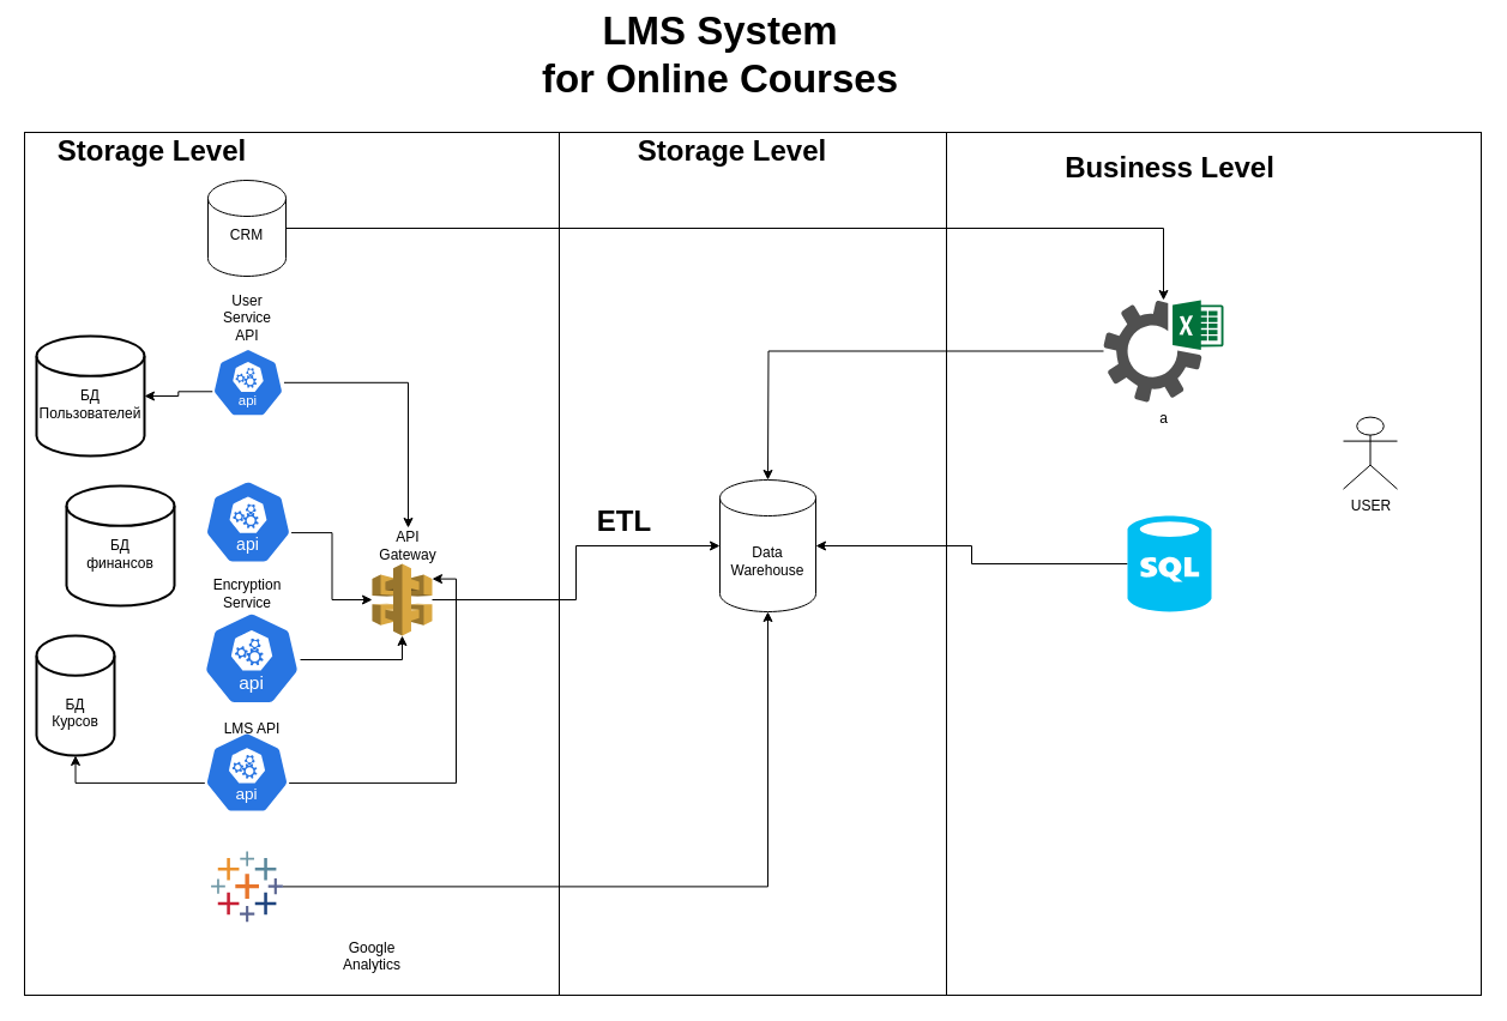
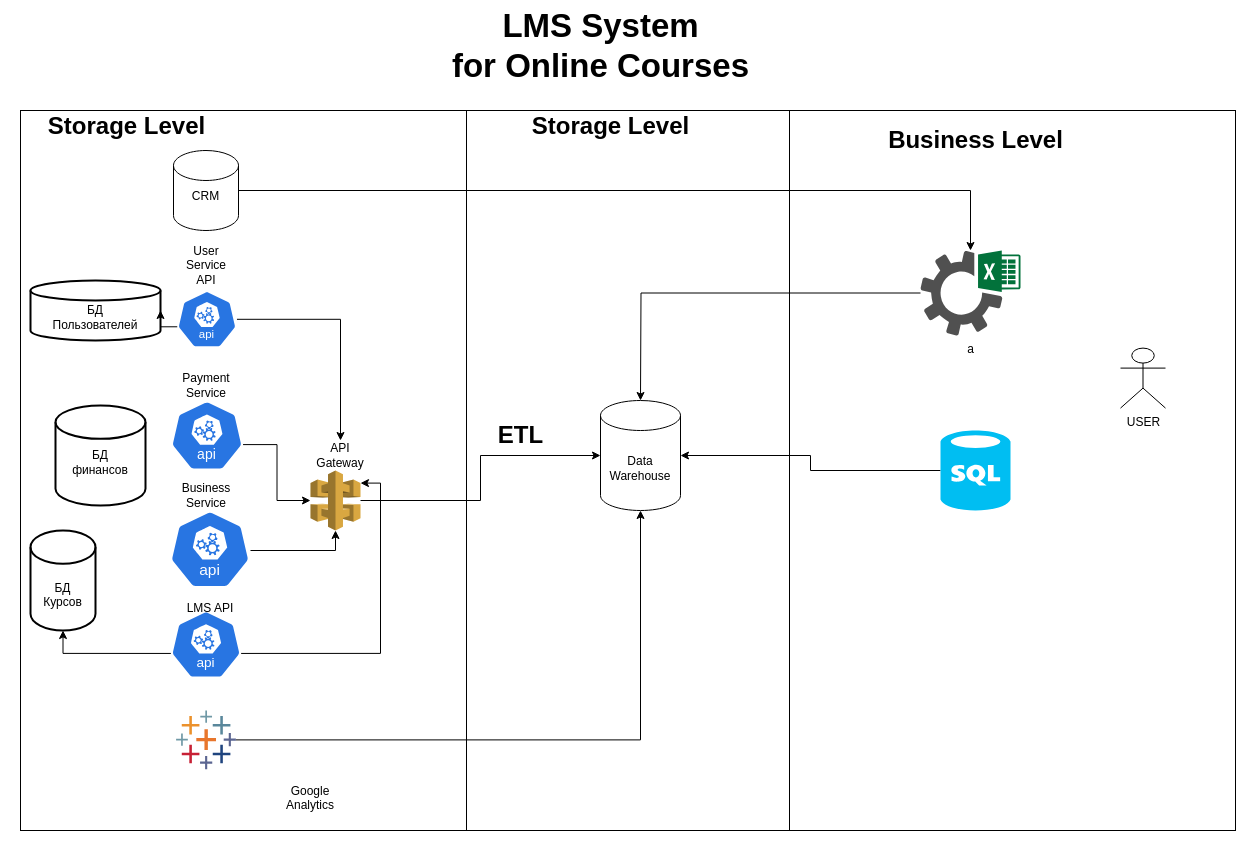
  <mxCell id="0" />
  <mxCell id="1" parent="0" />
  <mxCell id="2" value="" style="shape=process;whiteSpace=wrap;html=1;backgroundOutline=1;size=0.367;" vertex="1" parent="1"><mxGeometry x="20" y="110" width="1215" height="720" as="geometry" /></mxCell>
  <mxCell id="3" value="Data&lt;br&gt;Warehouse" style="shape=cylinder3;whiteSpace=wrap;html=1;boundedLbl=1;backgroundOutline=1;size=15;" vertex="1" parent="1"><mxGeometry x="600" y="400" width="80" height="110" as="geometry" /></mxCell>
  <mxCell id="4" style="edgeStyle=orthogonalEdgeStyle;rounded=0;orthogonalLoop=1;jettySize=auto;html=1;exitX=0;exitY=0.5;exitDx=0;exitDy=0;exitPerimeter=0;" edge="1" parent="1" source="5" target="3"><mxGeometry relative="1" as="geometry" /></mxCell>
  <mxCell id="5" value="" style="verticalLabelPosition=bottom;html=1;verticalAlign=top;align=center;strokeColor=none;fillColor=#00BEF2;shape=mxgraph.azure.sql_database;" vertex="1" parent="1"><mxGeometry x="940" y="430" width="70" height="80" as="geometry" /></mxCell>
  <mxCell id="6" value="" style="outlineConnect=0;dashed=0;verticalLabelPosition=bottom;verticalAlign=top;align=center;html=1;shape=mxgraph.aws3.api_gateway;fillColor=#D9A741;gradientColor=none;" vertex="1" parent="1"><mxGeometry x="310" y="470" width="50" height="60" as="geometry" /></mxCell>
  <mxCell id="7" value="" style="aspect=fixed;sketch=0;html=1;dashed=0;whitespace=wrap;fillColor=#2875E2;strokeColor=#ffffff;points=[[0.005,0.63,0],[0.1,0.2,0],[0.9,0.2,0],[0.5,0,0],[0.995,0.63,0],[0.72,0.99,0],[0.5,1,0],[0.28,0.99,0]];shape=mxgraph.kubernetes.icon2;kubernetesLabel=1;prIcon=api" vertex="1" parent="1"><mxGeometry x="176.46" y="290" width="60" height="57.6" as="geometry" /></mxCell>
  <mxCell id="8" style="edgeStyle=orthogonalEdgeStyle;rounded=0;orthogonalLoop=1;jettySize=auto;html=1;exitX=0.995;exitY=0.63;exitDx=0;exitDy=0;exitPerimeter=0;" edge="1" parent="1" source="9" target="6"><mxGeometry relative="1" as="geometry" /></mxCell>
  <mxCell id="9" value="" style="aspect=fixed;sketch=0;html=1;dashed=0;whitespace=wrap;fillColor=#2875E2;strokeColor=#ffffff;points=[[0.005,0.63,0],[0.1,0.2,0],[0.9,0.2,0],[0.5,0,0],[0.995,0.63,0],[0.72,0.99,0],[0.5,1,0],[0.28,0.99,0]];shape=mxgraph.kubernetes.icon2;kubernetesLabel=1;prIcon=api" vertex="1" parent="1"><mxGeometry x="170" y="400" width="72.92" height="70" as="geometry" /></mxCell>
  <mxCell id="10" value="" style="aspect=fixed;sketch=0;html=1;dashed=0;whitespace=wrap;fillColor=#2875E2;strokeColor=#ffffff;points=[[0.005,0.63,0],[0.1,0.2,0],[0.9,0.2,0],[0.5,0,0],[0.995,0.63,0],[0.72,0.99,0],[0.5,1,0],[0.28,0.99,0]];shape=mxgraph.kubernetes.icon2;kubernetesLabel=1;prIcon=api" vertex="1" parent="1"><mxGeometry x="169.04" y="510" width="80.96" height="77.72" as="geometry" /></mxCell>
  <mxCell id="11" value="" style="aspect=fixed;sketch=0;html=1;dashed=0;whitespace=wrap;fillColor=#2875E2;strokeColor=#ffffff;points=[[0.005,0.63,0],[0.1,0.2,0],[0.9,0.2,0],[0.5,0,0],[0.995,0.63,0],[0.72,0.99,0],[0.5,1,0],[0.28,0.99,0]];shape=mxgraph.kubernetes.icon2;kubernetesLabel=1;prIcon=api" vertex="1" parent="1"><mxGeometry x="170" y="610" width="71" height="68.16" as="geometry" /></mxCell>
  <mxCell id="12" value="User Service API" style="text;html=1;align=center;verticalAlign=middle;whiteSpace=wrap;rounded=0;" vertex="1" parent="1"><mxGeometry x="175.5" y="250" width="60" height="30" as="geometry" /></mxCell>
- <mxCell id="14" value="Encryption Service" style="text;html=1;align=center;verticalAlign=middle;whiteSpace=wrap;rounded=0;" vertex="1" parent="1"><mxGeometry x="175.5" y="480" width="60" height="30" as="geometry" /></mxCell>
+ <mxCell id="13" value="Payment Service" style="text;html=1;align=center;verticalAlign=middle;whiteSpace=wrap;rounded=0;" vertex="1" parent="1"><mxGeometry x="176.46" y="370" width="60" height="30" as="geometry" /></mxCell>
+ <mxCell id="14" value="Business Service" style="text;html=1;align=center;verticalAlign=middle;whiteSpace=wrap;rounded=0;" vertex="1" parent="1"><mxGeometry x="175.5" y="480" width="60" height="30" as="geometry" /></mxCell>
  <mxCell id="15" value="LMS API&lt;div&gt;&lt;br/&gt;&lt;/div&gt;" style="text;html=1;align=center;verticalAlign=middle;whiteSpace=wrap;rounded=0;" vertex="1" parent="1"><mxGeometry x="179.52" y="600" width="60" height="30" as="geometry" /></mxCell>
  <mxCell id="16" value="API Gateway" style="text;html=1;align=center;verticalAlign=middle;whiteSpace=wrap;rounded=0;" vertex="1" parent="1"><mxGeometry x="310" y="440" width="60" height="30" as="geometry" /></mxCell>
  <mxCell id="17" style="edgeStyle=orthogonalEdgeStyle;rounded=0;orthogonalLoop=1;jettySize=auto;html=1;entryX=0.5;entryY=1;entryDx=0;entryDy=0;entryPerimeter=0;" edge="1" parent="1" source="10" target="6"><mxGeometry relative="1" as="geometry"><Array as="points"><mxPoint x="335" y="550" /></Array></mxGeometry></mxCell>
  <mxCell id="18" style="edgeStyle=orthogonalEdgeStyle;rounded=0;orthogonalLoop=1;jettySize=auto;html=1;" edge="1" parent="1" source="7" target="16"><mxGeometry relative="1" as="geometry" /></mxCell>
  <mxCell id="19" style="edgeStyle=orthogonalEdgeStyle;rounded=0;orthogonalLoop=1;jettySize=auto;html=1;exitX=0.995;exitY=0.63;exitDx=0;exitDy=0;exitPerimeter=0;entryX=1;entryY=0.21;entryDx=0;entryDy=0;entryPerimeter=0;" edge="1" parent="1" source="11" target="6"><mxGeometry relative="1" as="geometry" /></mxCell>
  <mxCell id="20" value="USER" style="shape=umlActor;verticalLabelPosition=bottom;verticalAlign=top;html=1;outlineConnect=0;" vertex="1" parent="1"><mxGeometry x="1120" y="347.6" width="45" height="60" as="geometry" /></mxCell>
  <mxCell id="21" style="edgeStyle=orthogonalEdgeStyle;rounded=0;orthogonalLoop=1;jettySize=auto;html=1;" edge="1" parent="1" source="22" target="3"><mxGeometry relative="1" as="geometry" /></mxCell>
  <mxCell id="22" value="" style="verticalLabelPosition=bottom;aspect=fixed;html=1;shape=mxgraph.salesforce.analytics;" vertex="1" parent="1"><mxGeometry x="175.5" y="710" width="60" height="58.8" as="geometry" /></mxCell>
  <mxCell id="23" value="Google Analytics&lt;div&gt;&lt;br/&gt;&lt;/div&gt;" style="text;html=1;align=center;verticalAlign=middle;whiteSpace=wrap;rounded=0;" vertex="1" parent="1"><mxGeometry x="280" y="790" width="60" height="30" as="geometry" /></mxCell>
  <mxCell id="24" value="CRM&lt;div&gt;&lt;br/&gt;&lt;/div&gt;" style="shape=cylinder3;whiteSpace=wrap;html=1;boundedLbl=1;backgroundOutline=1;size=15;" vertex="1" parent="1"><mxGeometry x="173" y="150" width="65" height="80" as="geometry" /></mxCell>
  <mxCell id="25" style="edgeStyle=orthogonalEdgeStyle;rounded=0;orthogonalLoop=1;jettySize=auto;html=1;" edge="1" parent="1" source="26"><mxGeometry relative="1" as="geometry"><mxPoint x="640" y="400" as="targetPoint" /></mxGeometry></mxCell>
  <mxCell id="26" value="a" style="sketch=0;pointerEvents=1;shadow=0;dashed=0;html=1;strokeColor=none;fillColor=#505050;labelPosition=center;verticalLabelPosition=bottom;verticalAlign=top;outlineConnect=0;align=center;shape=mxgraph.office.services.excel_services;" vertex="1" parent="1"><mxGeometry x="920" y="250" width="100" height="85" as="geometry" /></mxCell>
  <mxCell id="27" value="&lt;font style=&quot;font-size: 33px;&quot;&gt;LMS System &lt;br&gt;for Online Courses&lt;/font&gt;&lt;div style=&quot;font-size: 33px;&quot;&gt;&lt;br&gt;&lt;/div&gt;" style="text;strokeColor=none;fillColor=none;html=1;fontSize=24;fontStyle=1;verticalAlign=middle;align=center;" vertex="1" parent="1"><mxGeometry x="470" y="20" width="260" height="90" as="geometry" /></mxCell>
  <mxCell id="28" value="Storage Level&lt;div&gt;&lt;br/&gt;&lt;/div&gt;" style="text;strokeColor=none;fillColor=none;html=1;fontSize=24;fontStyle=1;verticalAlign=middle;align=center;" vertex="1" parent="1"><mxGeometry x="560" y="120" width="100" height="40" as="geometry" /></mxCell>
  <mxCell id="29" value="Business Level" style="text;strokeColor=none;fillColor=none;html=1;fontSize=24;fontStyle=1;verticalAlign=middle;align=center;" vertex="1" parent="1"><mxGeometry x="925" y="120" width="100" height="40" as="geometry" /></mxCell>
  <mxCell id="30" value="Storage Level&lt;div&gt;&lt;br/&gt;&lt;/div&gt;" style="text;strokeColor=none;fillColor=none;html=1;fontSize=24;fontStyle=1;verticalAlign=middle;align=center;" vertex="1" parent="1"><mxGeometry x="76.46" y="120" width="100" height="40" as="geometry" /></mxCell>
  <mxCell id="31" style="edgeStyle=orthogonalEdgeStyle;rounded=0;orthogonalLoop=1;jettySize=auto;html=1;" edge="1" parent="1" source="24" target="26"><mxGeometry relative="1" as="geometry" /></mxCell>
- <mxCell id="32" value="&lt;br&gt;&lt;br&gt;БД&lt;br&gt;Пользователей&lt;div&gt;&lt;br&gt;&lt;/div&gt;" style="strokeWidth=2;html=1;shape=mxgraph.flowchart.database;whiteSpace=wrap;" vertex="1" parent="1"><mxGeometry x="30" y="280" width="90" height="100" as="geometry" /></mxCell>
+ <mxCell id="32" value="&lt;br&gt;&lt;br&gt;БД&lt;br&gt;Пользователей&lt;div&gt;&lt;br&gt;&lt;/div&gt;" style="strokeWidth=2;html=1;shape=mxgraph.flowchart.database;whiteSpace=wrap;" vertex="1" parent="1"><mxGeometry x="30" y="280" width="130" height="60" as="geometry" /></mxCell>
  <mxCell id="33" style="edgeStyle=orthogonalEdgeStyle;rounded=0;orthogonalLoop=1;jettySize=auto;html=1;exitX=0.005;exitY=0.63;exitDx=0;exitDy=0;exitPerimeter=0;entryX=1;entryY=0.5;entryDx=0;entryDy=0;entryPerimeter=0;" edge="1" parent="1" source="7" target="32"><mxGeometry relative="1" as="geometry" /></mxCell>
  <mxCell id="34" value="&lt;br&gt;&lt;br&gt;БД&lt;br&gt;финансов&lt;br&gt;&lt;div&gt;&lt;br&gt;&lt;/div&gt;" style="strokeWidth=2;html=1;shape=mxgraph.flowchart.database;whiteSpace=wrap;" vertex="1" parent="1"><mxGeometry x="55" y="405" width="90" height="100" as="geometry" /></mxCell>
  <mxCell id="35" value="&lt;br&gt;&lt;br&gt;БД&lt;br&gt;Курсов" style="strokeWidth=2;html=1;shape=mxgraph.flowchart.database;whiteSpace=wrap;" vertex="1" parent="1"><mxGeometry x="30" y="530" width="65" height="100" as="geometry" /></mxCell>
  <mxCell id="36" style="edgeStyle=orthogonalEdgeStyle;rounded=0;orthogonalLoop=1;jettySize=auto;html=1;exitX=0.005;exitY=0.63;exitDx=0;exitDy=0;exitPerimeter=0;entryX=0.5;entryY=1;entryDx=0;entryDy=0;entryPerimeter=0;" edge="1" parent="1" source="11" target="35"><mxGeometry relative="1" as="geometry" /></mxCell>
  <mxCell id="37" value="ETL" style="text;strokeColor=none;fillColor=none;html=1;fontSize=24;fontStyle=1;verticalAlign=middle;align=center;" vertex="1" parent="1"><mxGeometry x="470" y="415" width="100" height="40" as="geometry" /></mxCell>
  <mxCell id="38" style="edgeStyle=orthogonalEdgeStyle;rounded=0;orthogonalLoop=1;jettySize=auto;html=1;entryX=0;entryY=0.5;entryDx=0;entryDy=0;entryPerimeter=0;" edge="1" parent="1" source="6" target="3"><mxGeometry relative="1" as="geometry" /></mxCell>
